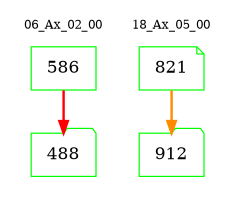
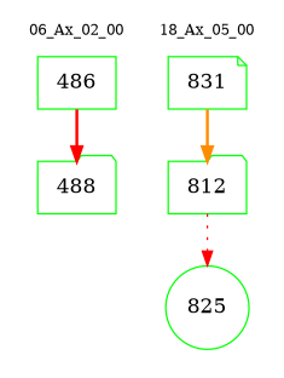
  digraph {
    node [color=green shape=folder]
    edge [color=red style=bold]
-   n1 [label=586 shape=box]
+   n1 [label=486 shape=box]
    n2 [label=488]
-   n3 [label=821 shape=note]
-   n4 [label=912]
+   n3 [label=831 shape=note]
+   n4 [label=812]
+   n5 [label=825 shape=circle]
    subgraph cluster_1 {
      color=white
      fontsize=10
      label="06_Ax_02_00"
      n1
      n2
    }
    subgraph cluster_2 {
      color=white
      fontsize=10
      label="18_Ax_05_00"
      n3
      n4
+     n5
    }
    n1 -> n2
    n3 -> n4 [color=darkorange]
+   n4 -> n5 [style=dotted]
  }
